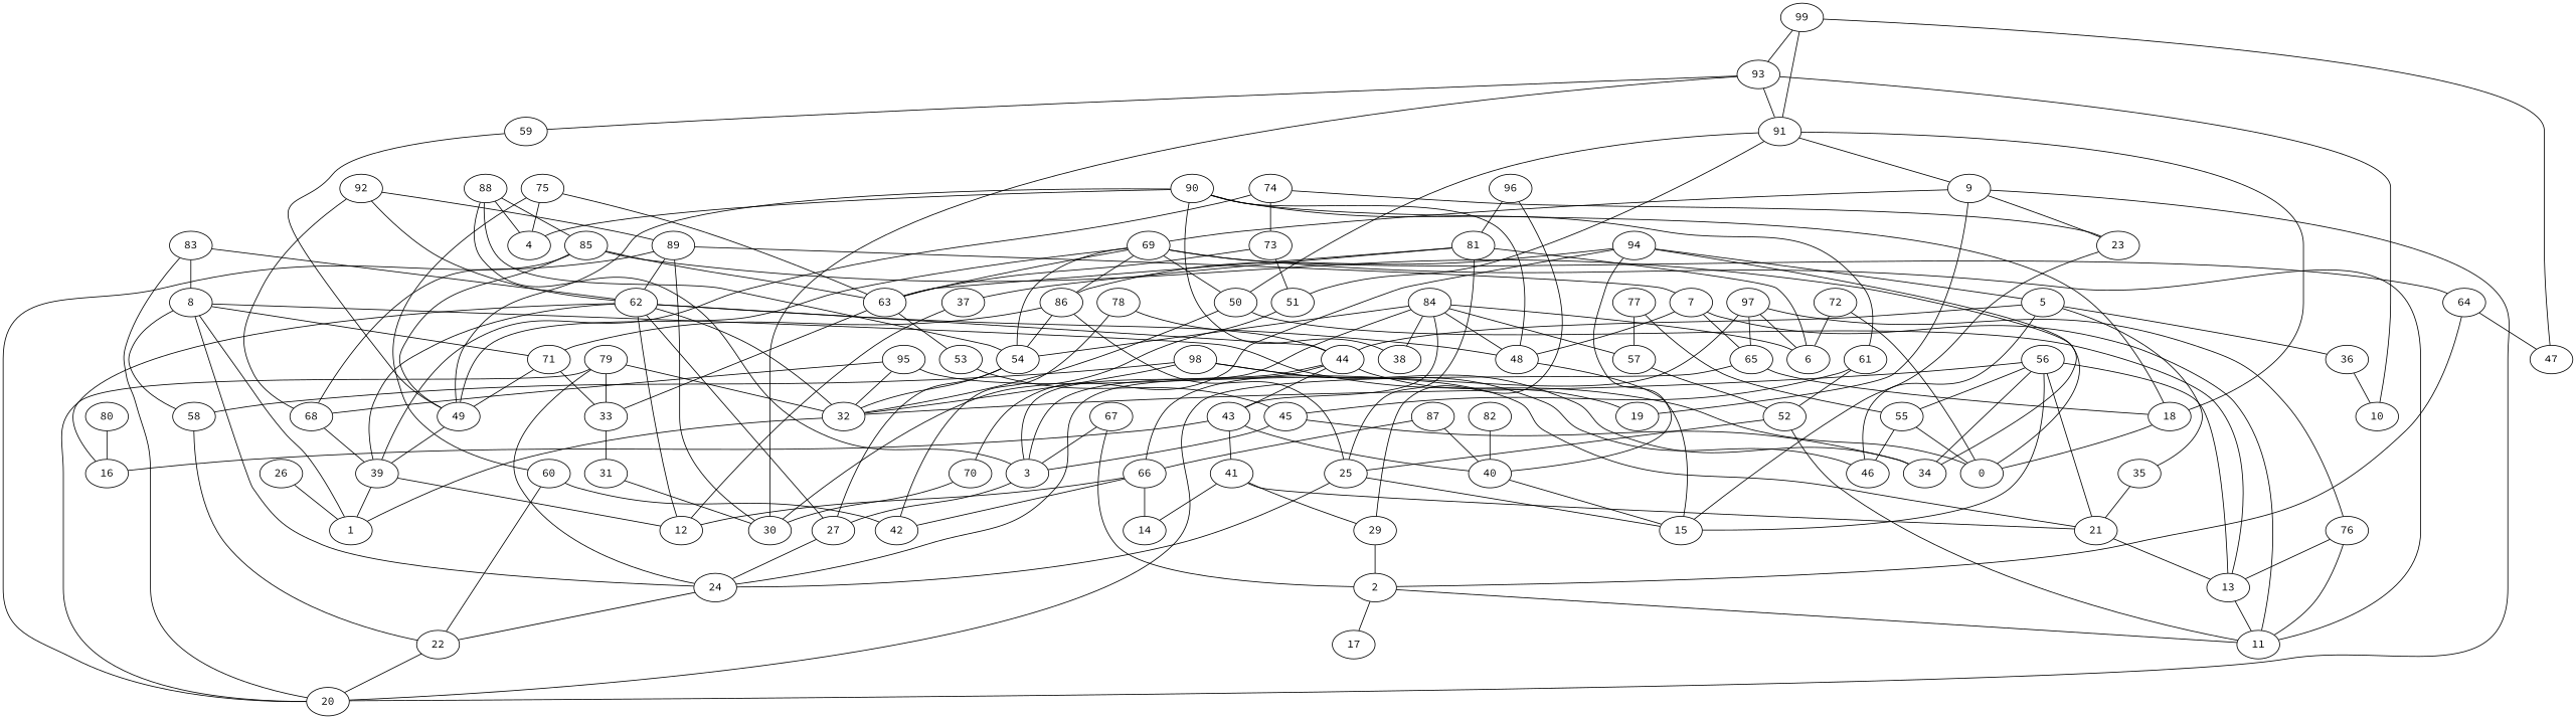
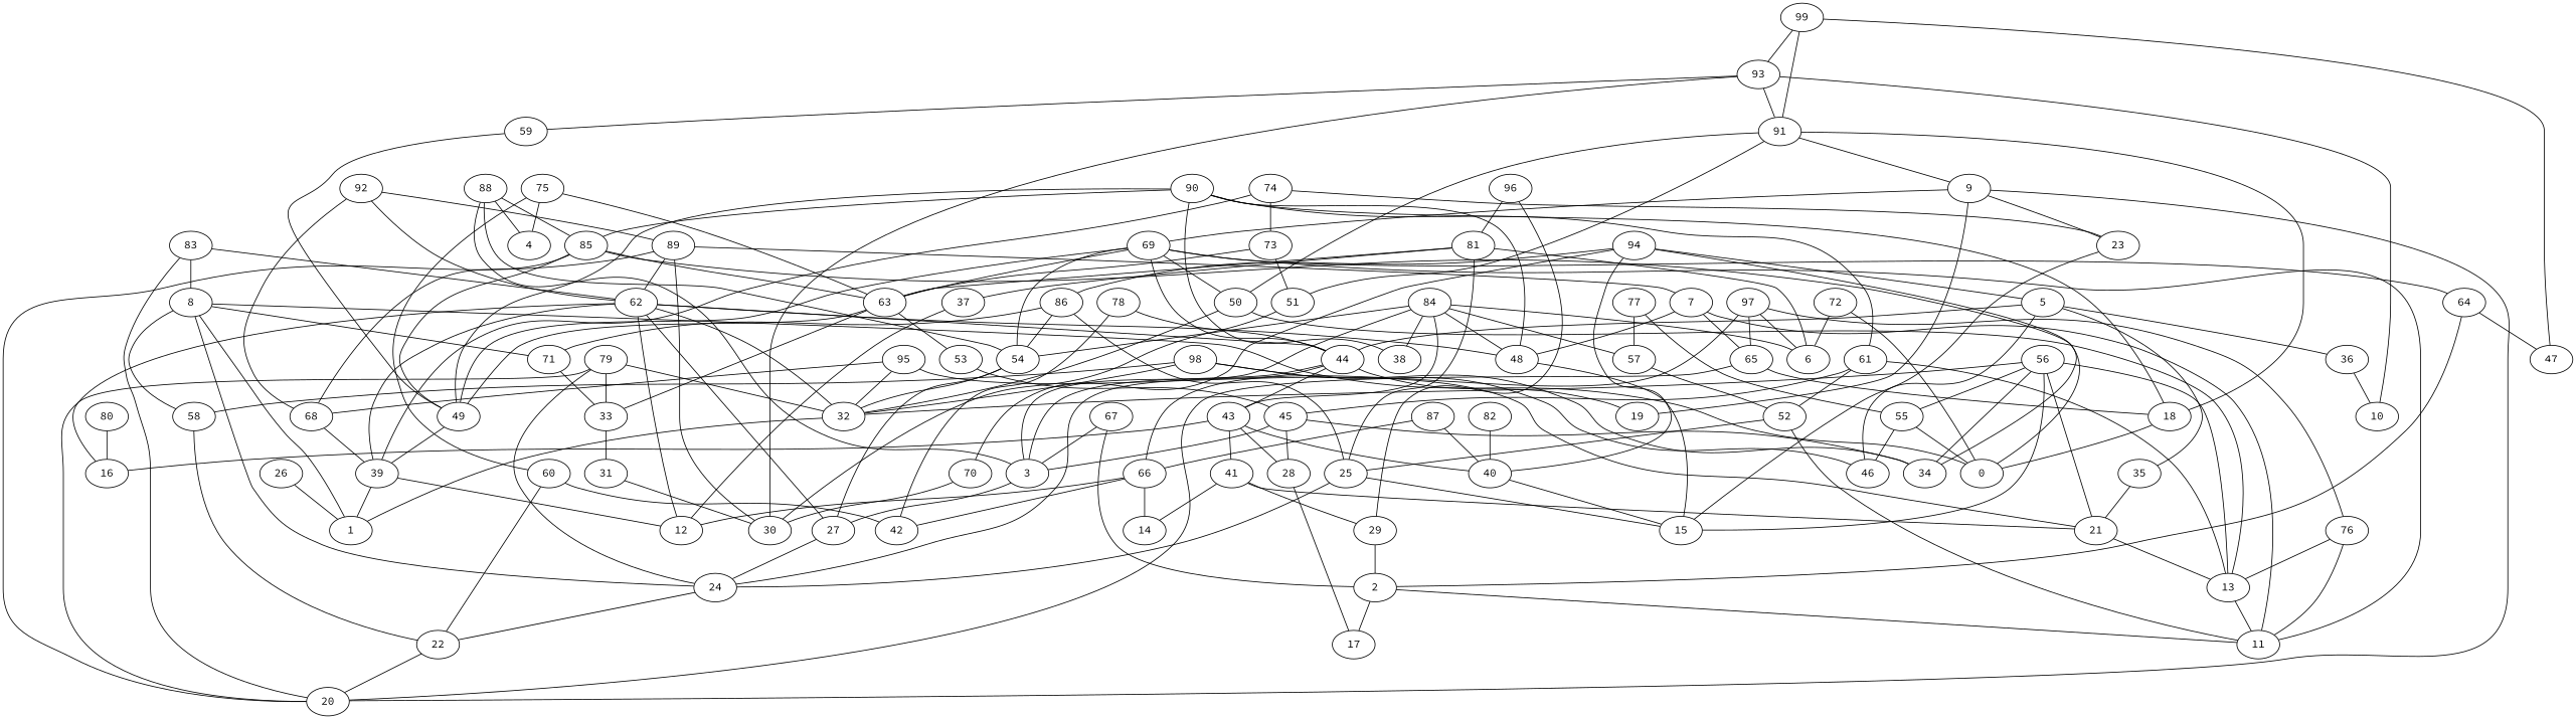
  digraph {
    fontname="Source Code Pro"
    node [fontname="Source Code Pro"]
    edge [color=black dir=none fontname="Source Code Pro"]
    82
    40
    15
    9
    19
    20
    23
    69
    60
    42
    22
    80
    16
    87
    66
    73
    63
    51
    53
    33
    75
    4
    85
    68
    0
    49
    39
    91
    18
    50
    30
    74
    1
    12
    2
    11
    78
    44
    43
    24
    3
    92
    62
    89
    48
    32
    27
    99
    47
    93
    25
    94
    70
    5
    34
    86
    36
    35
    46
    72
    6
    26
    10
    45
    52
    97
    76
    65
    13
    14
    83
    8
    58
    71
    31
    57
+   28
    17
    90
    61
    38
    41
    29
    21
    7
    98
    95
    64
    54
    81
    37
    55
    88
    96
    77
    79
    56
    59
    84
    67
    subgraph sub_1 {
      82
      40
      15
      9
      19
      20
      23
      69
      60
      42
      22
      80
      16
      87
      66
      73
      63
      51
      53
      33
      75
      4
      85
      68
      0
      49
      39
      91
      18
      50
      30
      74
      1
      12
      2
      11
      78
      44
      43
      24
      3
      92
      62
      89
      48
      32
      27
      99
      47
      93
      25
      94
      70
      5
      34
      86
      36
      35
      46
      72
      6
      26
      10
      45
      52
      97
      76
      65
      13
      14
      83
      8
      58
      71
      31
      57
+     28
      17
      90
      61
      38
      41
      29
      21
      7
      98
      95
      64
      54
      81
      37
      55
      88
      96
      77
      79
      56
      59
      84
      67
    }
    82 -> 40
    40 -> 15
    9 -> 19
    9 -> 20
    9 -> 23
    9 -> 69
    23 -> 15
    69 -> 63
    69 -> 49
    69 -> 50
    69 -> 11
-   69 -> 86
+   69 -> 44
    69 -> 64
    69 -> 54
    60 -> 42
    60 -> 22
    22 -> 20
    80 -> 16
    87 -> 40
    87 -> 66
    66 -> 42
    66 -> 12
    66 -> 14
    73 -> 63
    73 -> 51
    63 -> 53
    63 -> 33
    51 -> 30
    53 -> 45
    33 -> 31
    75 -> 60
    75 -> 63
    75 -> 4
    85 -> 63
    85 -> 68
    85 -> 0
    85 -> 49
    68 -> 39
    49 -> 39
    39 -> 1
    39 -> 12
    91 -> 9
    91 -> 51
    91 -> 18
    91 -> 50
    18 -> 0
    50 -> 32
    50 -> 13
    74 -> 23
    74 -> 73
    74 -> 39
    2 -> 11
    2 -> 17
    78 -> 42
    78 -> 44
    44 -> 19
    44 -> 43
    44 -> 24
    44 -> 3
    43 -> 40
    43 -> 16
+   43 -> 28
    43 -> 41
    24 -> 22
    3 -> 27
    92 -> 68
    92 -> 62
    92 -> 89
    62 -> 16
    62 -> 39
    62 -> 12
    62 -> 44
    62 -> 48
    62 -> 32
    62 -> 27
    89 -> 20
    89 -> 30
    89 -> 62
    89 -> 7
    48 -> 15
    32 -> 1
    27 -> 24
    99 -> 91
    99 -> 47
    99 -> 93
    93 -> 91
    93 -> 30
    93 -> 10
    93 -> 59
    25 -> 15
    25 -> 24
    94 -> 40
    94 -> 70
    94 -> 5
    94 -> 34
    94 -> 86
    70 -> 30
    5 -> 44
    5 -> 36
    5 -> 35
    5 -> 46
    86 -> 25
    86 -> 71
    86 -> 54
    36 -> 10
    35 -> 21
    72 -> 0
    72 -> 6
    26 -> 1
    45 -> 3
    45 -> 34
+   45 -> 28
    52 -> 11
    52 -> 25
    97 -> 66
    97 -> 6
    97 -> 76
    97 -> 65
    76 -> 11
    76 -> 13
    65 -> 20
    65 -> 18
    13 -> 11
    83 -> 20
    83 -> 62
    83 -> 8
    8 -> 0
    8 -> 1
    8 -> 24
    8 -> 58
    8 -> 71
    58 -> 22
    71 -> 33
-   71 -> 49
+   63 -> 49
    31 -> 30
    57 -> 52
-   90 -> 4
+   28 -> 17
+   90 -> 85
    90 -> 49
    90 -> 18
    90 -> 48
    90 -> 61
    90 -> 38
    61 -> 45
    61 -> 52
+   61 -> 13
    41 -> 14
    41 -> 29
    41 -> 21
    29 -> 2
    21 -> 13
    7 -> 11
    7 -> 48
    7 -> 65
    98 -> 32
    98 -> 34
    98 -> 46
    98 -> 58
    95 -> 68
    95 -> 32
    95 -> 21
    64 -> 2
    64 -> 47
    54 -> 32
    54 -> 27
    81 -> 63
    81 -> 25
    81 -> 6
    81 -> 37
    37 -> 12
    55 -> 0
    55 -> 46
    88 -> 4
    88 -> 85
    88 -> 3
    88 -> 54
    96 -> 29
    96 -> 81
    77 -> 57
    77 -> 55
    79 -> 20
    79 -> 33
    79 -> 24
    79 -> 32
    56 -> 15
    56 -> 32
    56 -> 34
    56 -> 13
    56 -> 21
    56 -> 55
    59 -> 49
    84 -> 43
    84 -> 3
    84 -> 48
    84 -> 6
    84 -> 57
    84 -> 38
    84 -> 54
    67 -> 2
    67 -> 3
  }
